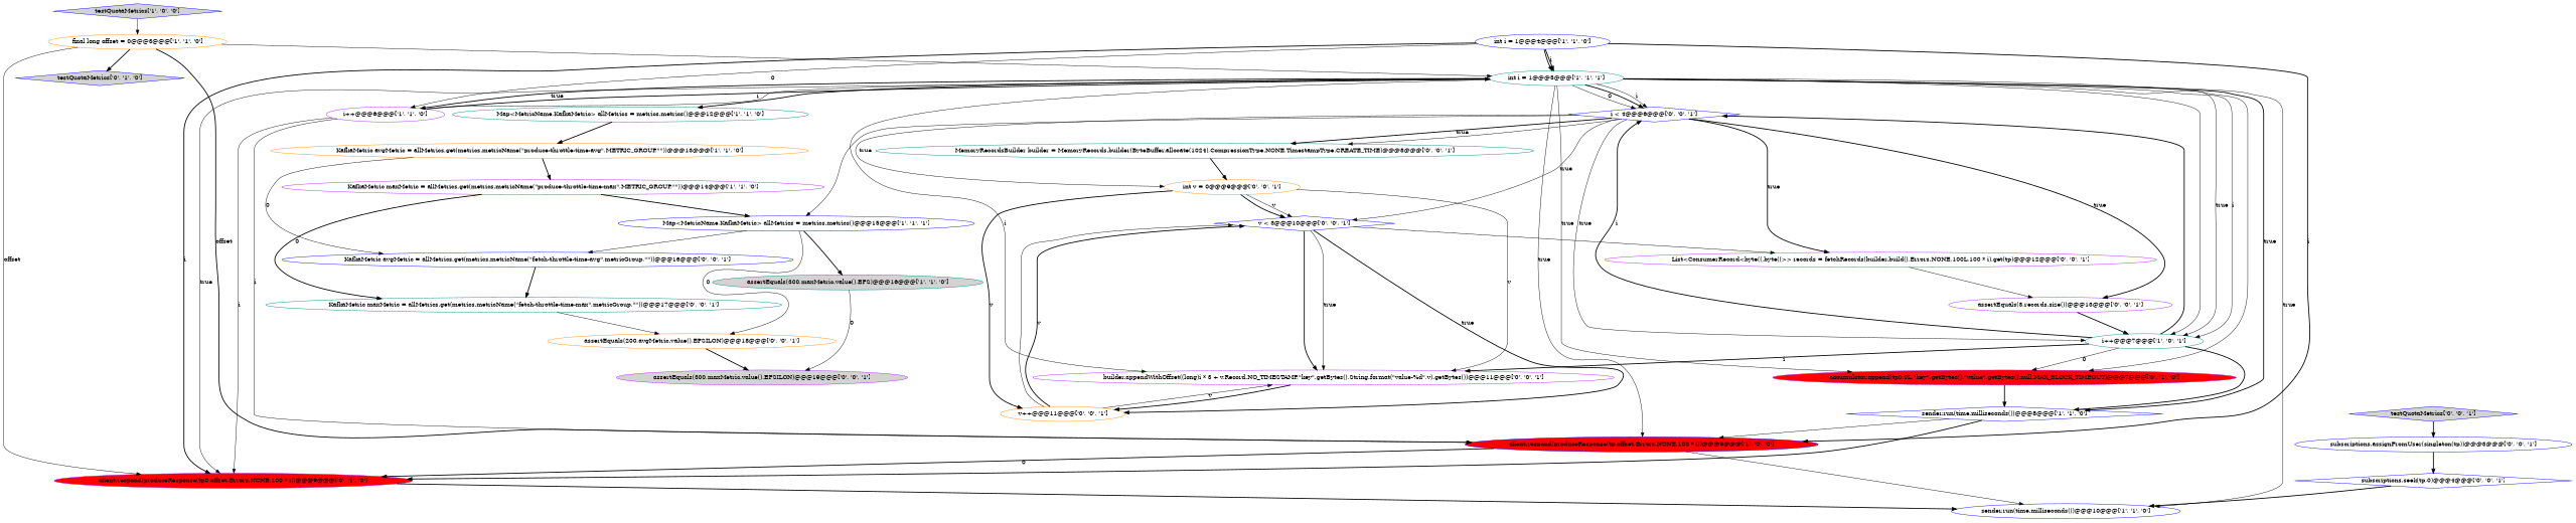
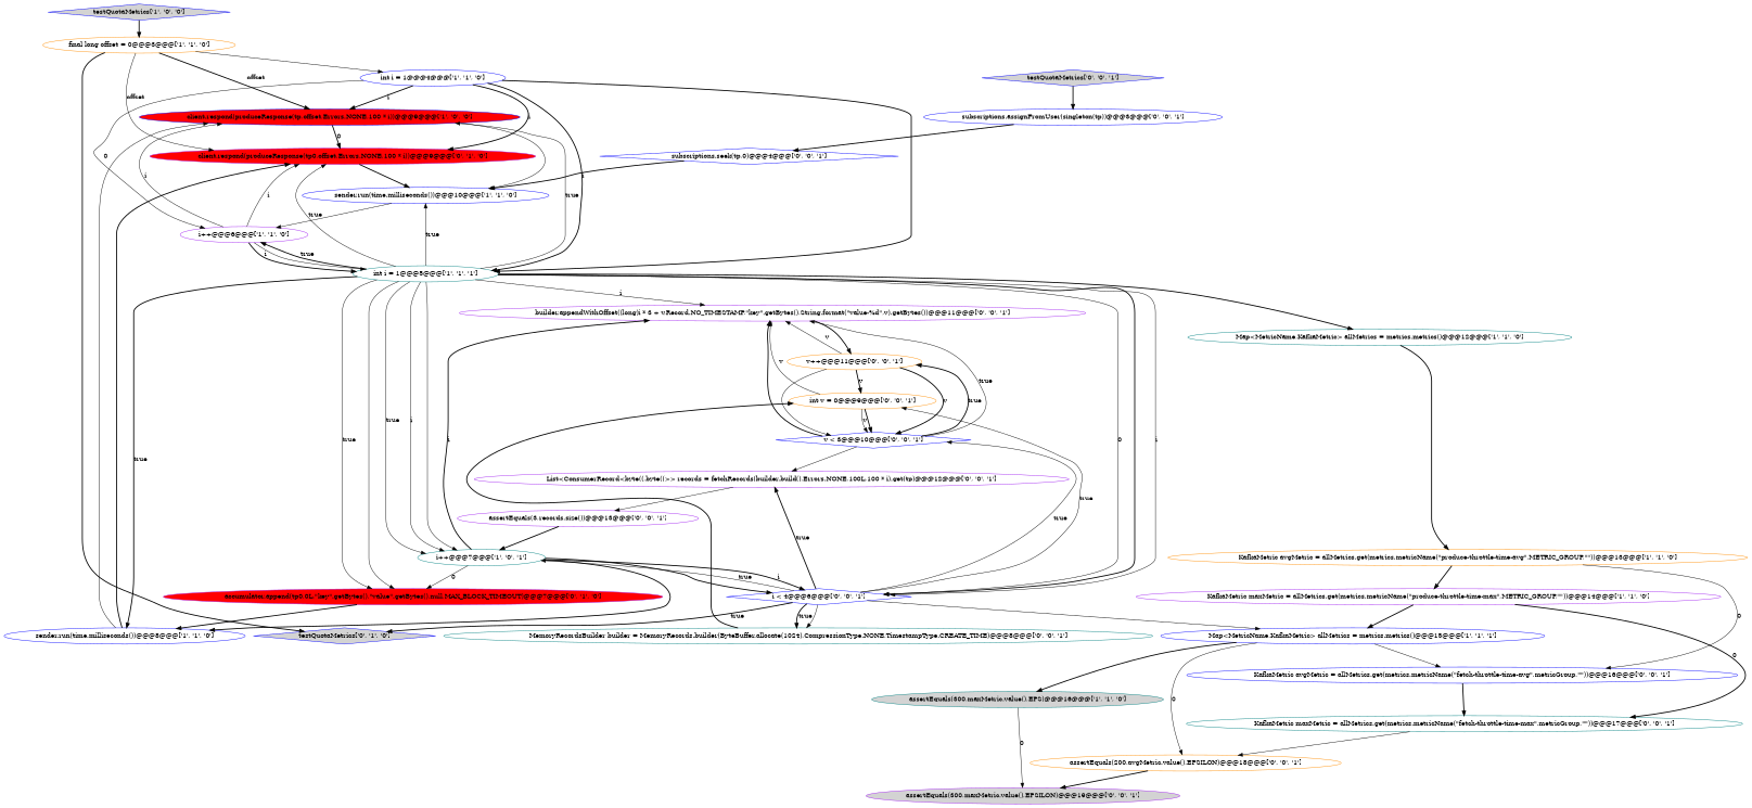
  digraph {
    node [color=blue fillcolor=white shape=ellipse style=filled]
    edge [style=bold]
    n1 [fillcolor=lightgray label="testQuotaMetrics['0', '1', '0']" shape=diamond]
    n2 [color=darkorange label="final long offset = 0@@@3@@@['1', '1', '0']"]
    n3 [fillcolor=red label="client.respond(produceResponse(tp,offset,Errors.NONE,100 * i))@@@9@@@['1', '0', '0']"]
    n4 [color=purple fillcolor=red label="client.respond(produceResponse(tp0,offset,Errors.NONE,100 * i))@@@9@@@['0', '1', '0']"]
    n5 [label="int i = 1@@@4@@@['1', '1', '0']"]
    n6 [label="sender.run(time.milliseconds())@@@10@@@['1', '1', '0']"]
    n7 [color=purple label="i++@@@6@@@['1', '1', '0']"]
    n8 [label="i < 4@@@6@@@['0', '0', '1']" shape=diamond]
    n9 [label="Map<MetricName,KafkaMetric> allMetrics = metrics.metrics()@@@15@@@['1', '1', '1']"]
    n10 [color=darkorange label="int v = 0@@@9@@@['0', '0', '1']"]
    n11 [color=teal label="i++@@@7@@@['1', '0', '1']"]
    n12 [color=teal label="MemoryRecordsBuilder builder = MemoryRecords.builder(ByteBuffer.allocate(1024),CompressionType.NONE,TimestampType.CREATE_TIME)@@@8@@@['0', '0', '1']"]
    n13 [color=purple label="assertEquals(3,records.size())@@@13@@@['0', '0', '1']"]
    n14 [label="v < 3@@@10@@@['0', '0', '1']" shape=diamond]
    n15 [color=purple label="List<ConsumerRecord<byte((,byte((>> records = fetchRecords(builder.build(),Errors.NONE,100L,100 * i).get(tp)@@@12@@@['0', '0', '1']"]
    n16 [label="KafkaMetric avgMetric = allMetrics.get(metrics.metricName(\"fetch-throttle-time-avg\",metricGroup,\"\"))@@@16@@@['0', '0', '1']"]
    n17 [color=teal fillcolor=lightgray label="assertEquals(300,maxMetric.value(),EPS)@@@16@@@['1', '1', '0']"]
    n18 [color=darkorange label="assertEquals(200,avgMetric.value(),EPSILON)@@@18@@@['0', '0', '1']"]
    n19 [color=darkorange label="v++@@@11@@@['0', '0', '1']"]
    n20 [color=purple label="builder.appendWithOffset((long)i * 3 + v,Record.NO_TIMESTAMP,\"key\".getBytes(),String.format(\"value-%d\",v).getBytes())@@@11@@@['0', '0', '1']"]
-   n21 [label="sender.run(time.milliseconds())@@@8@@@['1', '1', '0']" shape=diamond]
+   n21 [label="sender.run(time.milliseconds())@@@8@@@['1', '1', '0']"]
    n22 [color=purple fillcolor=red label="accumulator.append(tp0,0L,\"key\".getBytes(),\"value\".getBytes(),null,MAX_BLOCK_TIMEOUT)@@@7@@@['0', '1', '0']"]
    n23 [color=teal label="KafkaMetric maxMetric = allMetrics.get(metrics.metricName(\"fetch-throttle-time-max\",metricGroup,\"\"))@@@17@@@['0', '0', '1']"]
    n24 [color=purple fillcolor=lightgray label="assertEquals(300,maxMetric.value(),EPSILON)@@@19@@@['0', '0', '1']"]
    n25 [fillcolor=lightgray label="testQuotaMetrics['0', '0', '1']" shape=diamond]
    n26 [label="subscriptions.assignFromUser(singleton(tp))@@@3@@@['0', '0', '1']"]
    n27 [label="subscriptions.seek(tp,0)@@@4@@@['0', '0', '1']" shape=diamond]
    n28 [color=teal label="int i = 1@@@5@@@['1', '1', '1']"]
    n29 [color=teal label="Map<MetricName,KafkaMetric> allMetrics = metrics.metrics()@@@12@@@['1', '1', '0']"]
    n30 [color=darkorange label="KafkaMetric avgMetric = allMetrics.get(metrics.metricName(\"produce-throttle-time-avg\",METRIC_GROUP,\"\"))@@@13@@@['1', '1', '0']"]
    n31 [color=purple label="KafkaMetric maxMetric = allMetrics.get(metrics.metricName(\"produce-throttle-time-max\",METRIC_GROUP,\"\"))@@@14@@@['1', '1', '0']"]
    n32 [fillcolor=lightgray label="testQuotaMetrics['1', '0', '0']" shape=diamond]
    n2 -> n1
    n2 -> n3 [label=offset]
    n2 -> n4 [label=offset style=solid]
-   n2 -> n28 [style=solid]
+   n2 -> n5 [style=solid]
    n3 -> n4 [label=0]
    n3 -> n6 [style=solid]
    n4 -> n6
    n5 -> n3 [label=i]
    n5 -> n4 [label=i]
    n5 -> n7 [label=0 style=solid]
    n5 -> n28
    n5 -> n28 [label=i]
+   n6 -> n7 [style=solid]
    n7 -> n3 [label=i style=solid]
    n7 -> n4 [label=i style=solid]
    n7 -> n28 [label=i]
    n7 -> n28 [style=solid]
    n8 -> n9 [style=solid]
    n8 -> n10 [label=true style=solid]
    n8 -> n11 [label=true style=solid]
    n8 -> n12 [label=true]
    n8 -> n12 [style=solid]
-   n8 -> n13 [label=true]
+   n8 -> n1 [label=true]
    n8 -> n14 [label=true style=solid]
    n8 -> n15 [label=true]
    n9 -> n16 [style=solid]
    n9 -> n17
    n9 -> n18 [label=0 style=solid]
    n10 -> n14 [label=v style=solid]
    n10 -> n14
-   n10 -> n19 [label=v]
+   n19 -> n10 [label=v]
    n10 -> n20 [label=v style=solid]
    n11 -> n8 [label=i]
    n11 -> n8
    n11 -> n20 [label=i]
    n11 -> n21
    n11 -> n22 [label=0 style=solid]
    n12 -> n10
    n13 -> n11
    n14 -> n15 [style=solid]
    n14 -> n19 [label=true]
    n14 -> n20
    n14 -> n20 [label=true style=solid]
    n15 -> n13 [style=solid]
    n16 -> n23
    n17 -> n24 [label=0 style=solid]
    n18 -> n24
    n19 -> n14 [label=v]
    n19 -> n14 [style=solid]
    n19 -> n20 [label=v style=solid]
    n20 -> n19
    n21 -> n3 [style=solid]
    n21 -> n4
    n22 -> n21
    n23 -> n18 [style=solid]
    n25 -> n26
    n26 -> n27
    n27 -> n6
    n28 -> n3 [label=true style=solid]
    n28 -> n4 [label=true style=solid]
    n28 -> n6 [label=true style=solid]
    n28 -> n7 [label=true]
    n28 -> n8 [label=0 style=solid]
    n28 -> n8
    n28 -> n8 [label=i style=solid]
    n28 -> n11 [style=solid]
    n28 -> n11 [label=true style=solid]
    n28 -> n11 [label=i style=solid]
    n28 -> n20 [label=i style=solid]
    n28 -> n21 [label=true]
    n28 -> n22 [style=solid]
    n28 -> n22 [label=true style=solid]
    n28 -> n29
    n29 -> n30
    n30 -> n16 [label=0 style=solid]
    n30 -> n31
    n31 -> n9
    n31 -> n23 [label=0]
-   n32 -> n2 [style=solid]
+   n32 -> n2
  }
